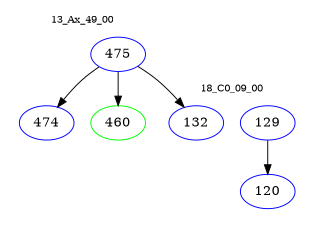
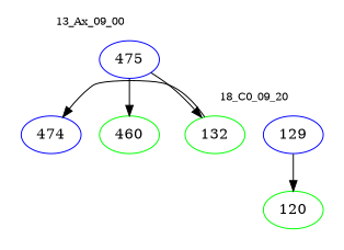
  digraph {
    node [color=blue]
    edge [color=black]
    n1 [label=475]
    n2 [label=474]
    n3 [color=green label=460]
    n4 [label=129]
-   n5 [label=120]
-   n6 [label=132]
+   n5 [color=green label=120]
+   n6 [color=green label=132]
    subgraph cluster_1 {
      color=white
      fontsize=10
-     label="13_Ax_49_00"
+     label="13_Ax_09_00"
      n1
      n2
      n3
    }
    subgraph cluster_2 {
      color=white
      fontsize=10
-     label="18_C0_09_00"
+     label="18_C0_09_20"
      n4
      n5
      n6
    }
-   n1 -> n2
+   n6 -> n2
    n1 -> n3
    n1 -> n6
    n4 -> n5
  }
